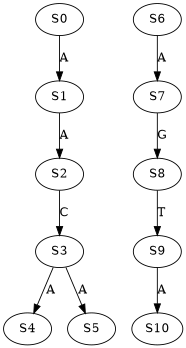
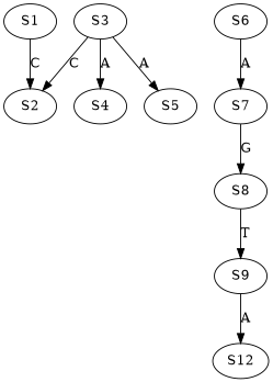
  strict digraph {
-   S0
    S1
    S2
    S3
    S4
    S5
    S6
    S7
    S8
    S9
-   S10
-   S0 -> S1 [label=A]
-   S1 -> S2 [label=A]
-   S2 -> S3 [label=C]
+   S10 [label=S12]
+   S1 -> S2 [label=C]
+   S3 -> S2 [label=C]
    S3 -> S4 [label=A]
    S3 -> S5 [label=A]
    S6 -> S7 [label=A]
    S7 -> S8 [label=G]
    S8 -> S9 [label=T]
    S9 -> S10 [label=A]
  }
